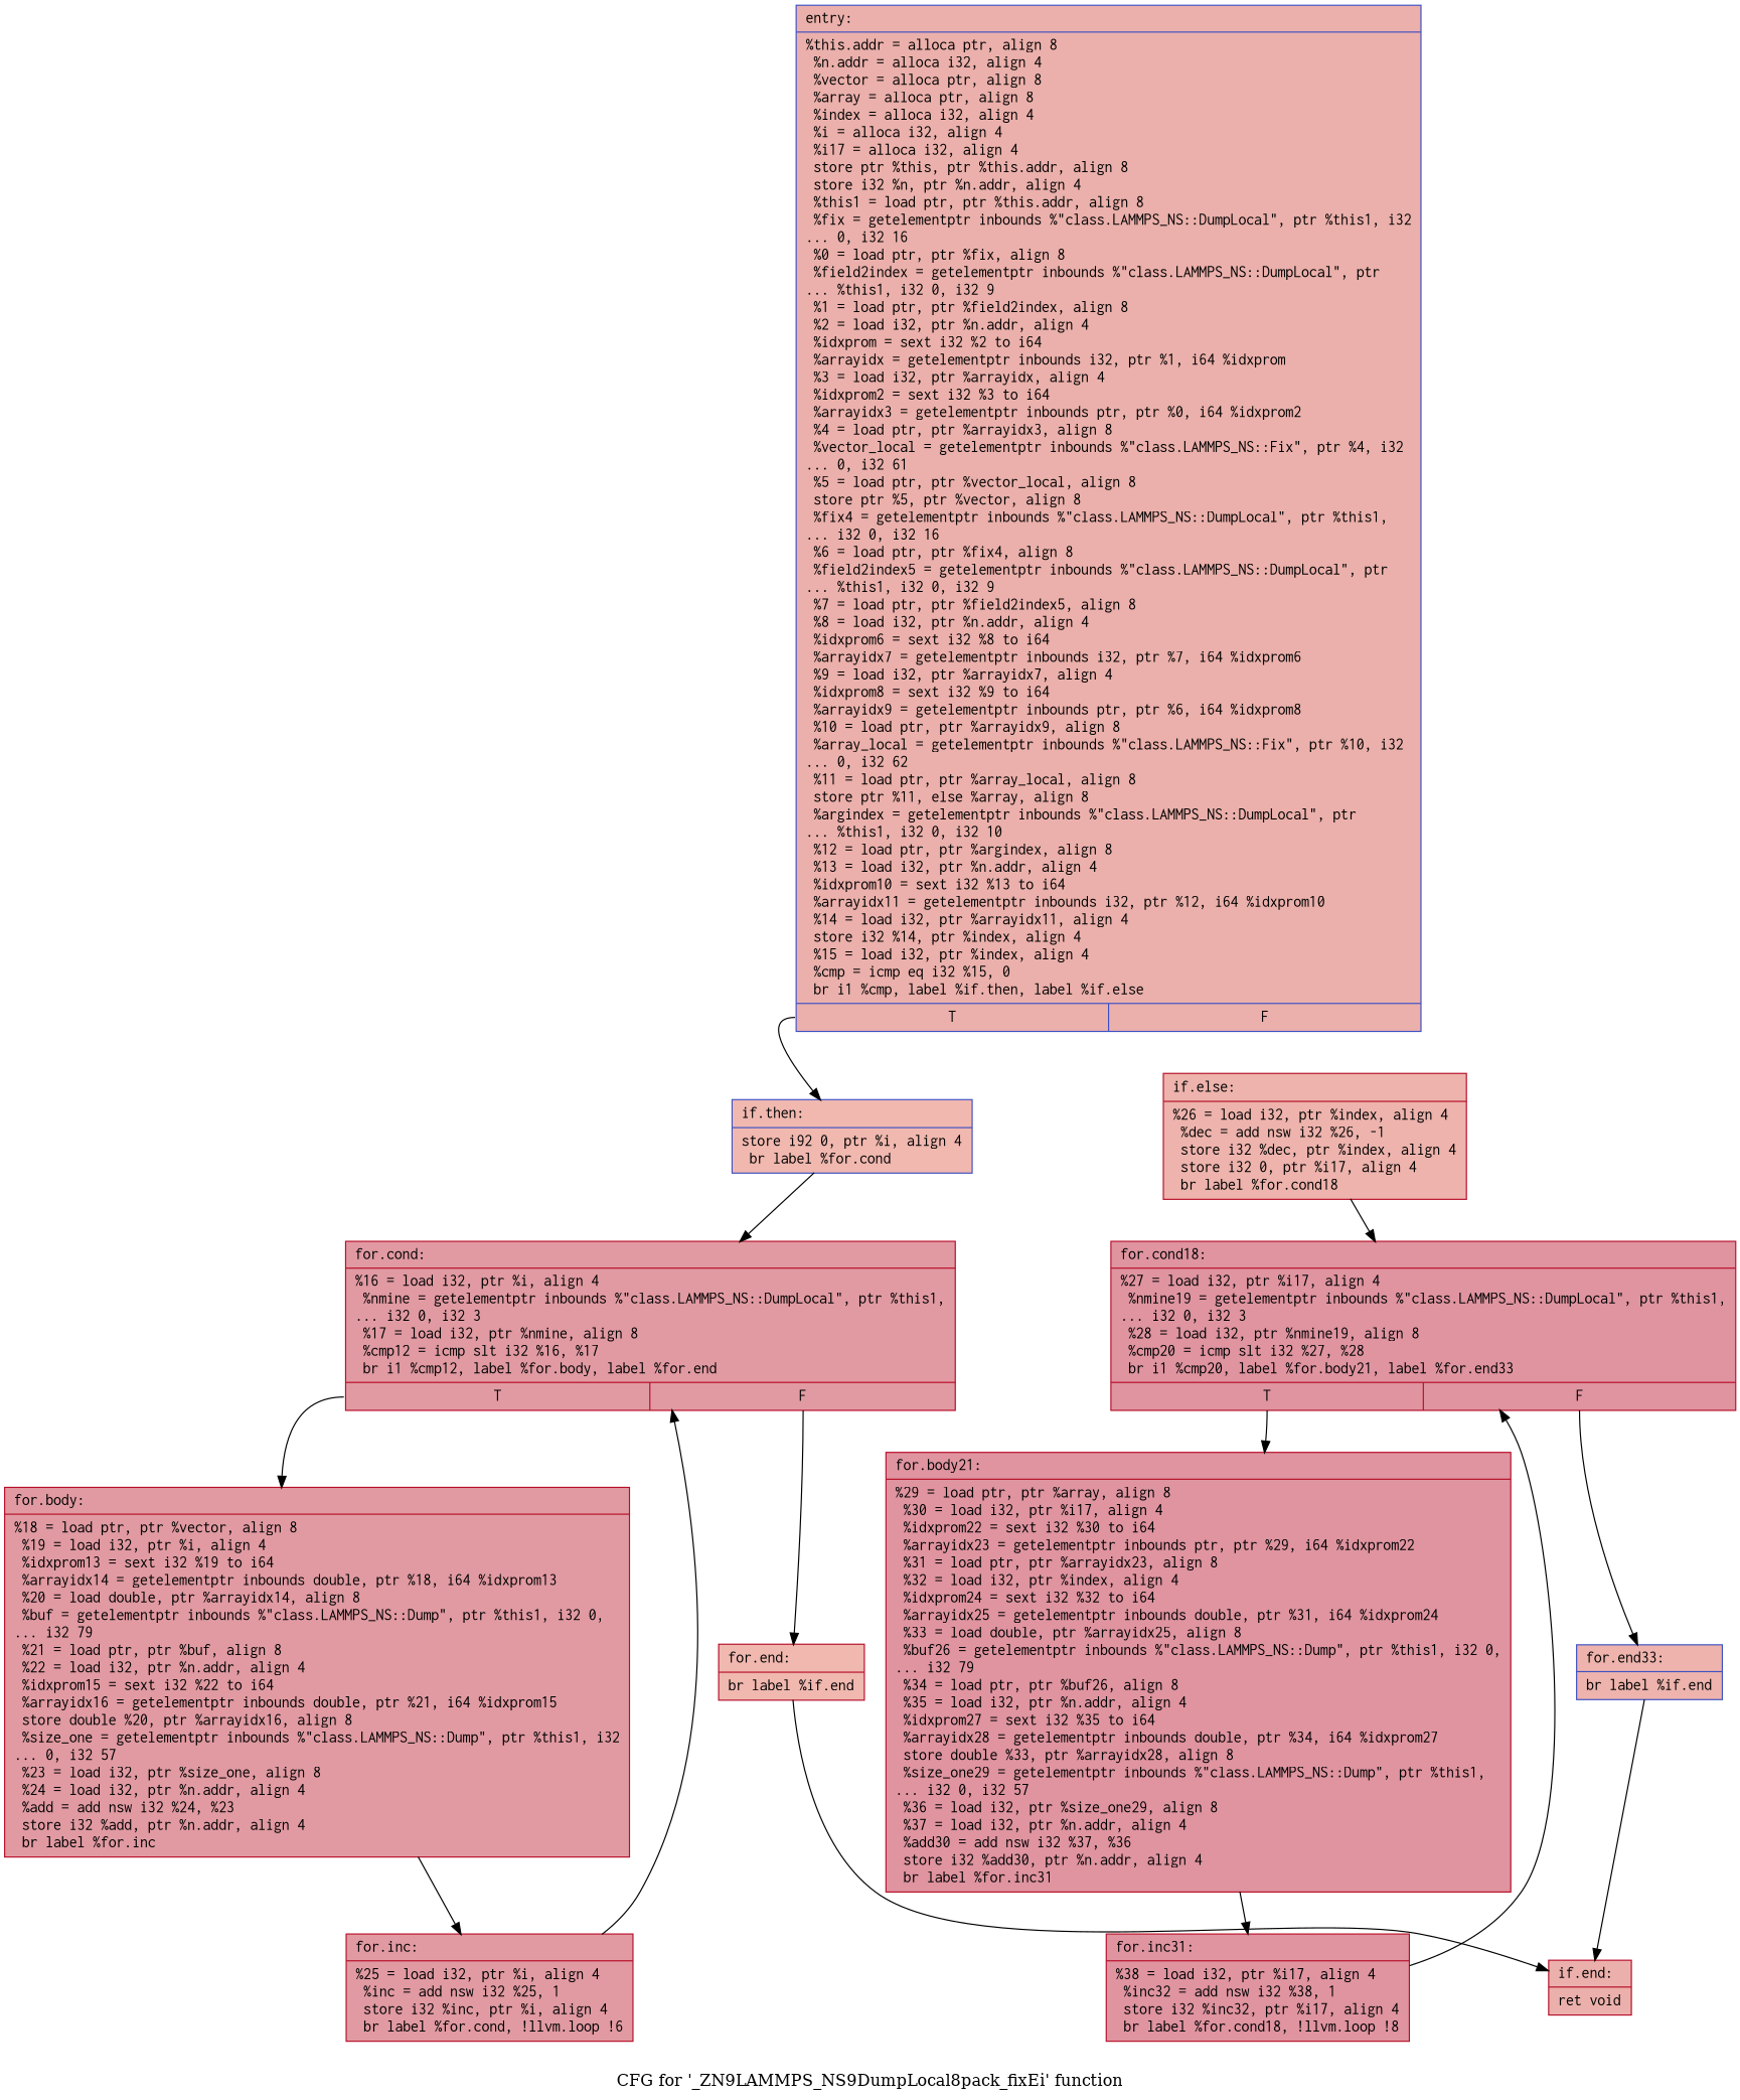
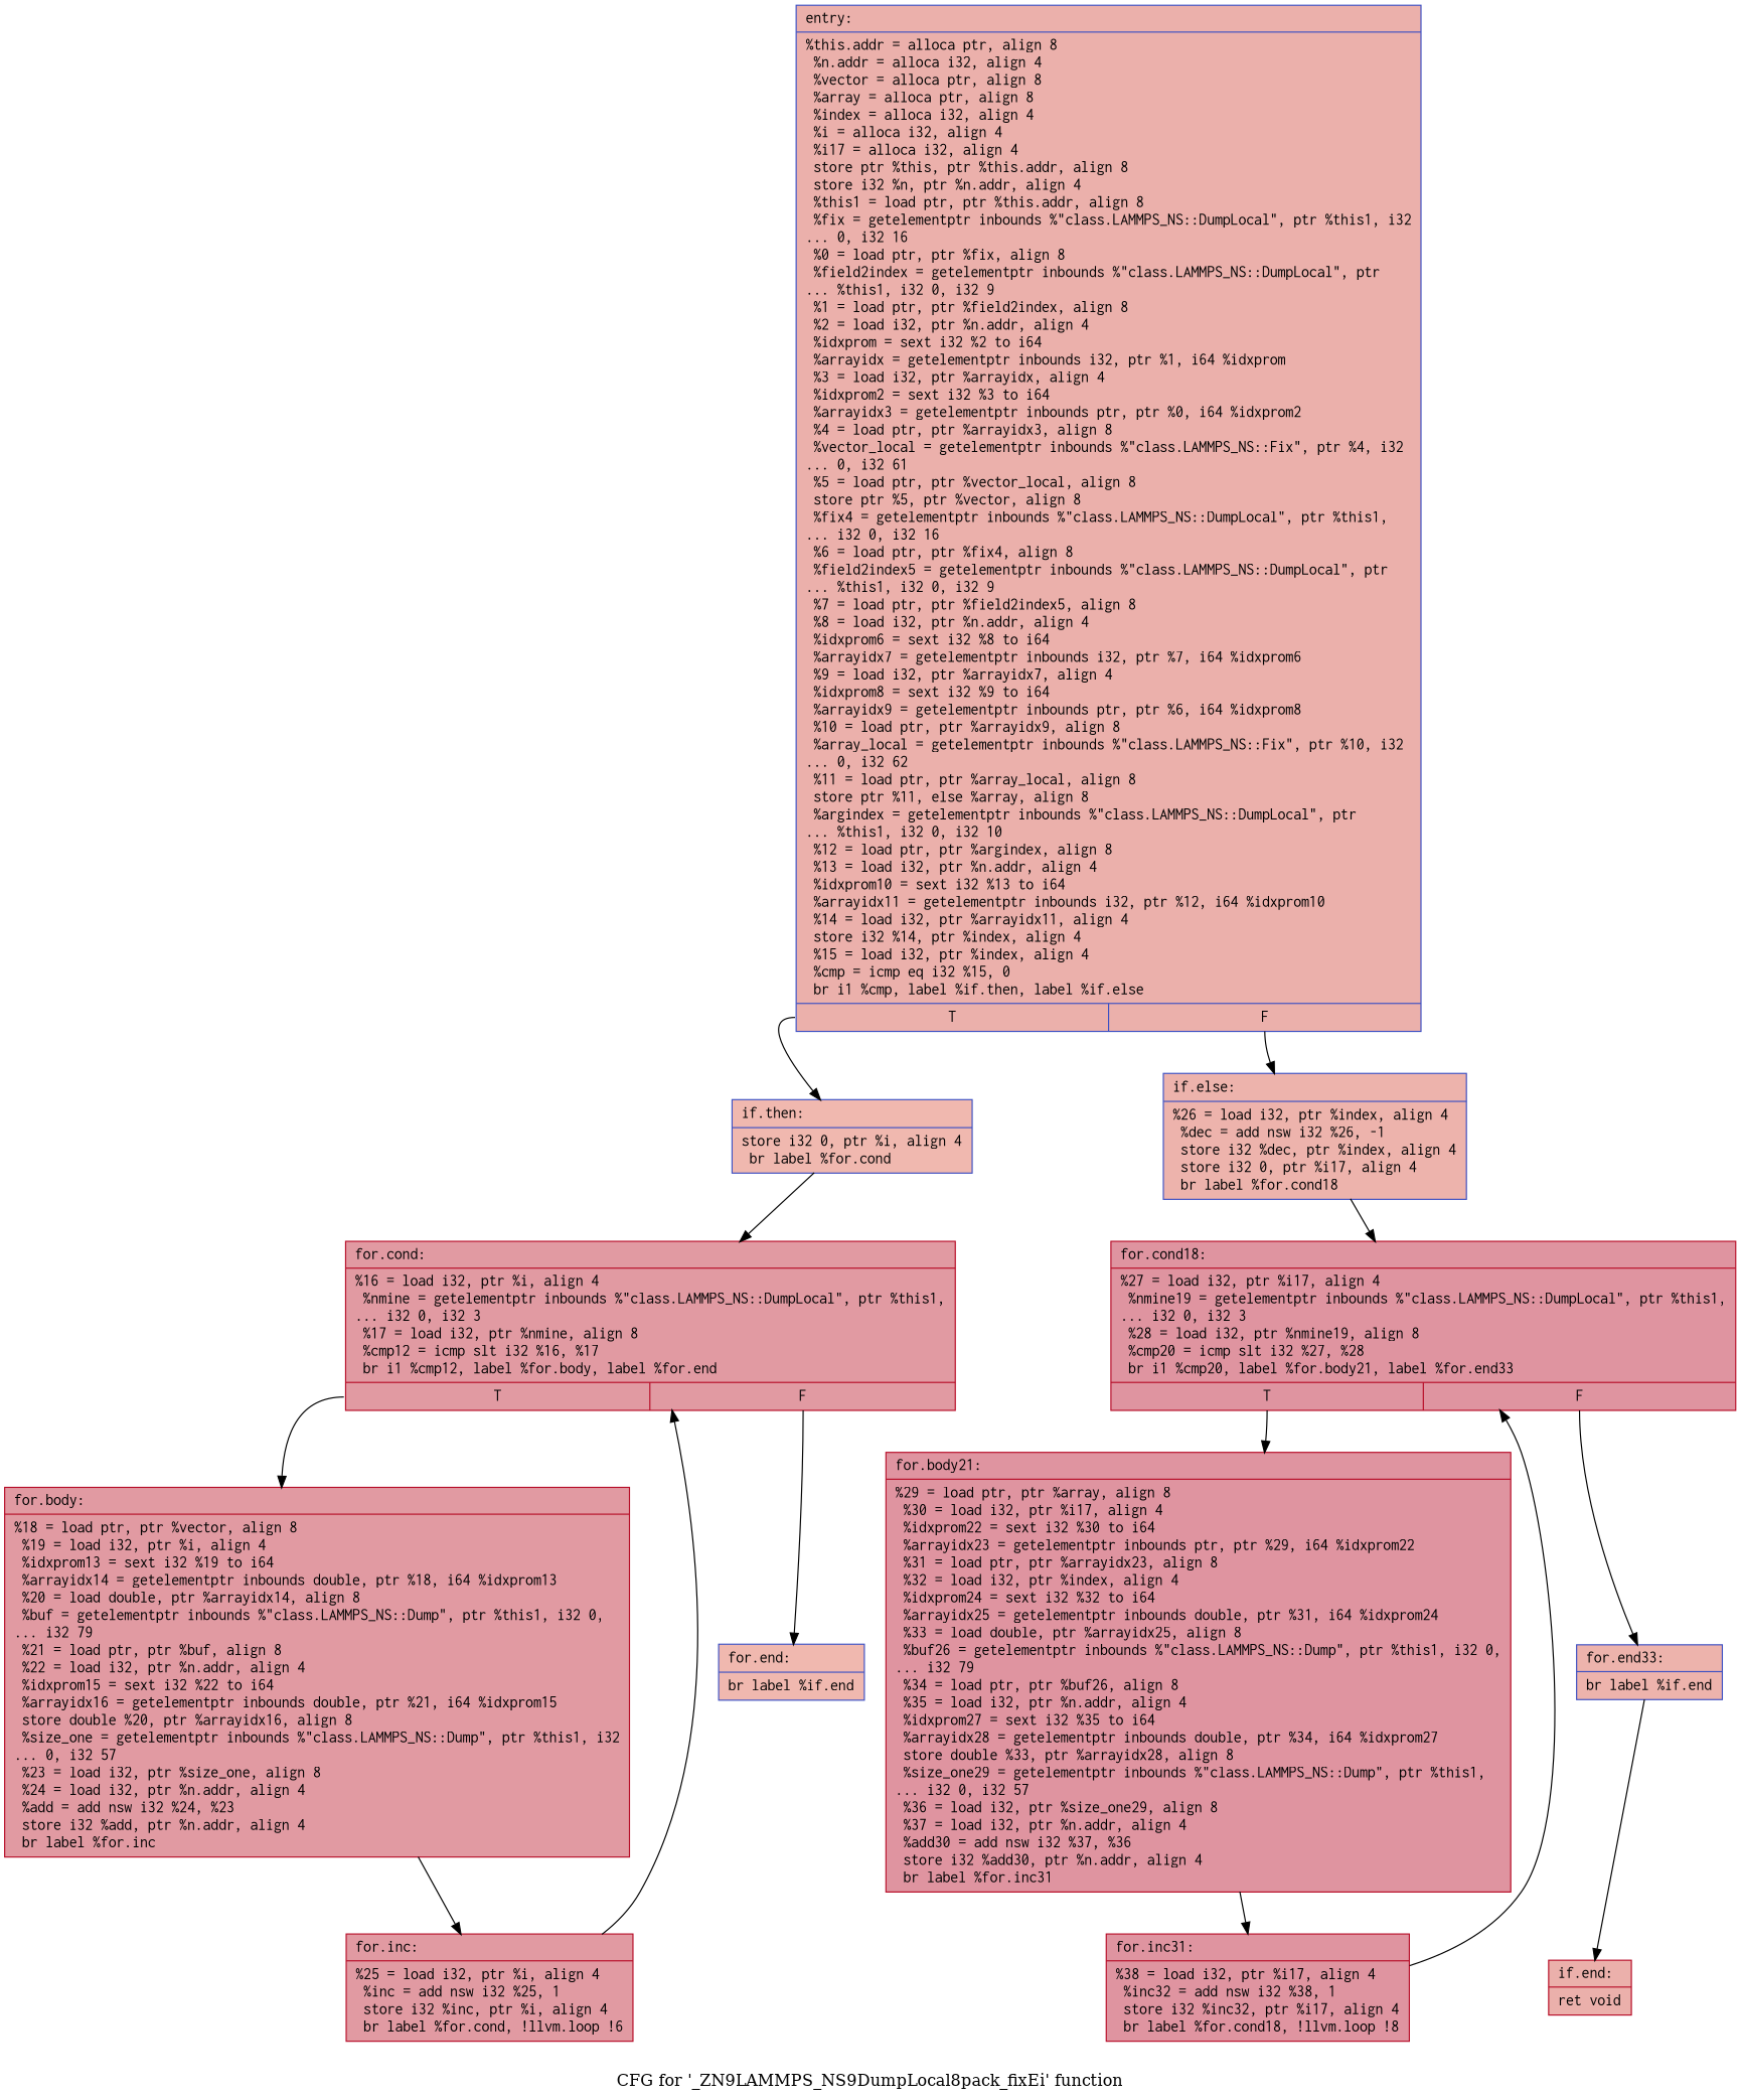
  digraph {
    label="CFG for '_ZN9LAMMPS_NS9DumpLocal8pack_fixEi' function"
    node [color="#b70d28ff" fillcolor="#bb1b2c70" fontname=Courier shape=record style=filled]
    n1 [color="#3d50c3ff" fillcolor="#d24b4070" label="{entry:\l|  %this.addr = alloca ptr, align 8\l  %n.addr = alloca i32, align 4\l  %vector = alloca ptr, align 8\l  %array = alloca ptr, align 8\l  %index = alloca i32, align 4\l  %i = alloca i32, align 4\l  %i17 = alloca i32, align 4\l  store ptr %this, ptr %this.addr, align 8\l  store i32 %n, ptr %n.addr, align 4\l  %this1 = load ptr, ptr %this.addr, align 8\l  %fix = getelementptr inbounds %\"class.LAMMPS_NS::DumpLocal\", ptr %this1, i32\l... 0, i32 16\l  %0 = load ptr, ptr %fix, align 8\l  %field2index = getelementptr inbounds %\"class.LAMMPS_NS::DumpLocal\", ptr\l... %this1, i32 0, i32 9\l  %1 = load ptr, ptr %field2index, align 8\l  %2 = load i32, ptr %n.addr, align 4\l  %idxprom = sext i32 %2 to i64\l  %arrayidx = getelementptr inbounds i32, ptr %1, i64 %idxprom\l  %3 = load i32, ptr %arrayidx, align 4\l  %idxprom2 = sext i32 %3 to i64\l  %arrayidx3 = getelementptr inbounds ptr, ptr %0, i64 %idxprom2\l  %4 = load ptr, ptr %arrayidx3, align 8\l  %vector_local = getelementptr inbounds %\"class.LAMMPS_NS::Fix\", ptr %4, i32\l... 0, i32 61\l  %5 = load ptr, ptr %vector_local, align 8\l  store ptr %5, ptr %vector, align 8\l  %fix4 = getelementptr inbounds %\"class.LAMMPS_NS::DumpLocal\", ptr %this1,\l... i32 0, i32 16\l  %6 = load ptr, ptr %fix4, align 8\l  %field2index5 = getelementptr inbounds %\"class.LAMMPS_NS::DumpLocal\", ptr\l... %this1, i32 0, i32 9\l  %7 = load ptr, ptr %field2index5, align 8\l  %8 = load i32, ptr %n.addr, align 4\l  %idxprom6 = sext i32 %8 to i64\l  %arrayidx7 = getelementptr inbounds i32, ptr %7, i64 %idxprom6\l  %9 = load i32, ptr %arrayidx7, align 4\l  %idxprom8 = sext i32 %9 to i64\l  %arrayidx9 = getelementptr inbounds ptr, ptr %6, i64 %idxprom8\l  %10 = load ptr, ptr %arrayidx9, align 8\l  %array_local = getelementptr inbounds %\"class.LAMMPS_NS::Fix\", ptr %10, i32\l... 0, i32 62\l  %11 = load ptr, ptr %array_local, align 8\l  store ptr %11, else %array, align 8\l  %argindex = getelementptr inbounds %\"class.LAMMPS_NS::DumpLocal\", ptr\l... %this1, i32 0, i32 10\l  %12 = load ptr, ptr %argindex, align 8\l  %13 = load i32, ptr %n.addr, align 4\l  %idxprom10 = sext i32 %13 to i64\l  %arrayidx11 = getelementptr inbounds i32, ptr %12, i64 %idxprom10\l  %14 = load i32, ptr %arrayidx11, align 4\l  store i32 %14, ptr %index, align 4\l  %15 = load i32, ptr %index, align 4\l  %cmp = icmp eq i32 %15, 0\l  br i1 %cmp, label %if.then, label %if.else\l|{<s0>T|<s1>F}}"]
-   n2 [color="#3d50c3ff" fillcolor="#dc5d4a70" label="{if.then:\l|  store i92 0, ptr %i, align 4\l  br label %for.cond\l}"]
-   n3 [fillcolor="#d6524470" label="{if.else:\l|  %26 = load i32, ptr %index, align 4\l  %dec = add nsw i32 %26, -1\l  store i32 %dec, ptr %index, align 4\l  store i32 0, ptr %i17, align 4\l  br label %for.cond18\l}"]
+   n2 [color="#3d50c3ff" fillcolor="#dc5d4a70" label="{if.then:\l|  store i32 0, ptr %i, align 4\l  br label %for.cond\l}"]
+   n3 [color="#3d50c3ff" fillcolor="#d6524470" label="{if.else:\l|  %26 = load i32, ptr %index, align 4\l  %dec = add nsw i32 %26, -1\l  store i32 %dec, ptr %index, align 4\l  store i32 0, ptr %i17, align 4\l  br label %for.cond18\l}"]
    n4 [label="{for.cond:\l|  %16 = load i32, ptr %i, align 4\l  %nmine = getelementptr inbounds %\"class.LAMMPS_NS::DumpLocal\", ptr %this1,\l... i32 0, i32 3\l  %17 = load i32, ptr %nmine, align 8\l  %cmp12 = icmp slt i32 %16, %17\l  br i1 %cmp12, label %for.body, label %for.end\l|{<s0>T|<s1>F}}"]
    n5 [fillcolor="#b70d2870" label="{for.cond18:\l|  %27 = load i32, ptr %i17, align 4\l  %nmine19 = getelementptr inbounds %\"class.LAMMPS_NS::DumpLocal\", ptr %this1,\l... i32 0, i32 3\l  %28 = load i32, ptr %nmine19, align 8\l  %cmp20 = icmp slt i32 %27, %28\l  br i1 %cmp20, label %for.body21, label %for.end33\l|{<s0>T|<s1>F}}"]
    n6 [label="{for.body:\l|  %18 = load ptr, ptr %vector, align 8\l  %19 = load i32, ptr %i, align 4\l  %idxprom13 = sext i32 %19 to i64\l  %arrayidx14 = getelementptr inbounds double, ptr %18, i64 %idxprom13\l  %20 = load double, ptr %arrayidx14, align 8\l  %buf = getelementptr inbounds %\"class.LAMMPS_NS::Dump\", ptr %this1, i32 0,\l... i32 79\l  %21 = load ptr, ptr %buf, align 8\l  %22 = load i32, ptr %n.addr, align 4\l  %idxprom15 = sext i32 %22 to i64\l  %arrayidx16 = getelementptr inbounds double, ptr %21, i64 %idxprom15\l  store double %20, ptr %arrayidx16, align 8\l  %size_one = getelementptr inbounds %\"class.LAMMPS_NS::Dump\", ptr %this1, i32\l... 0, i32 57\l  %23 = load i32, ptr %size_one, align 8\l  %24 = load i32, ptr %n.addr, align 4\l  %add = add nsw i32 %24, %23\l  store i32 %add, ptr %n.addr, align 4\l  br label %for.inc\l}"]
-   n7 [fillcolor="#dc5d4a70" label="{for.end:\l|  br label %if.end\l}"]
+   n7 [color="#3d50c3ff" fillcolor="#dc5d4a70" label="{for.end:\l|  br label %if.end\l}"]
    n8 [fillcolor="#b70d2870" label="{for.body21:\l|  %29 = load ptr, ptr %array, align 8\l  %30 = load i32, ptr %i17, align 4\l  %idxprom22 = sext i32 %30 to i64\l  %arrayidx23 = getelementptr inbounds ptr, ptr %29, i64 %idxprom22\l  %31 = load ptr, ptr %arrayidx23, align 8\l  %32 = load i32, ptr %index, align 4\l  %idxprom24 = sext i32 %32 to i64\l  %arrayidx25 = getelementptr inbounds double, ptr %31, i64 %idxprom24\l  %33 = load double, ptr %arrayidx25, align 8\l  %buf26 = getelementptr inbounds %\"class.LAMMPS_NS::Dump\", ptr %this1, i32 0,\l... i32 79\l  %34 = load ptr, ptr %buf26, align 8\l  %35 = load i32, ptr %n.addr, align 4\l  %idxprom27 = sext i32 %35 to i64\l  %arrayidx28 = getelementptr inbounds double, ptr %34, i64 %idxprom27\l  store double %33, ptr %arrayidx28, align 8\l  %size_one29 = getelementptr inbounds %\"class.LAMMPS_NS::Dump\", ptr %this1,\l... i32 0, i32 57\l  %36 = load i32, ptr %size_one29, align 8\l  %37 = load i32, ptr %n.addr, align 4\l  %add30 = add nsw i32 %37, %36\l  store i32 %add30, ptr %n.addr, align 4\l  br label %for.inc31\l}"]
    n9 [color="#3d50c3ff" fillcolor="#d6524470" label="{for.end33:\l|  br label %if.end\l}"]
    n10 [label="{for.inc:\l|  %25 = load i32, ptr %i, align 4\l  %inc = add nsw i32 %25, 1\l  store i32 %inc, ptr %i, align 4\l  br label %for.cond, !llvm.loop !6\l}"]
    n11 [fillcolor="#d24b4070" label="{if.end:\l|  ret void\l}"]
    n12 [fillcolor="#b70d2870" label="{for.inc31:\l|  %38 = load i32, ptr %i17, align 4\l  %inc32 = add nsw i32 %38, 1\l  store i32 %inc32, ptr %i17, align 4\l  br label %for.cond18, !llvm.loop !8\l}"]
    n1 -> n2 [tailport=s0]
+   n1 -> n3 [tailport=s1]
    n2 -> n4
    n3 -> n5
    n4 -> n6 [tailport=s0]
    n4 -> n7 [tailport=s1]
    n5 -> n8 [tailport=s0]
    n5 -> n9 [tailport=s1]
    n6 -> n10
-   n7 -> n11
    n8 -> n12
    n9 -> n11
    n10 -> n4
    n12 -> n5
  }
